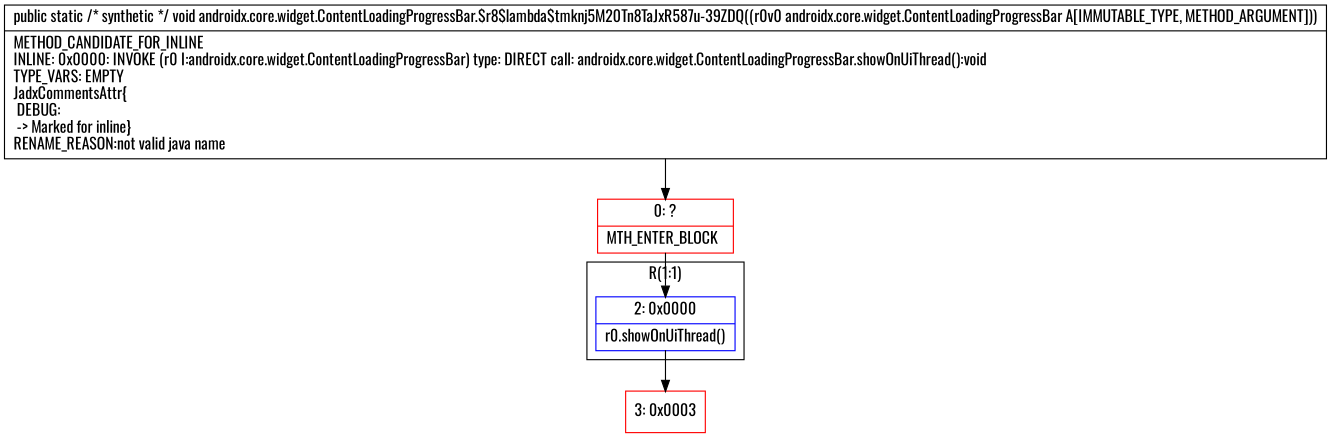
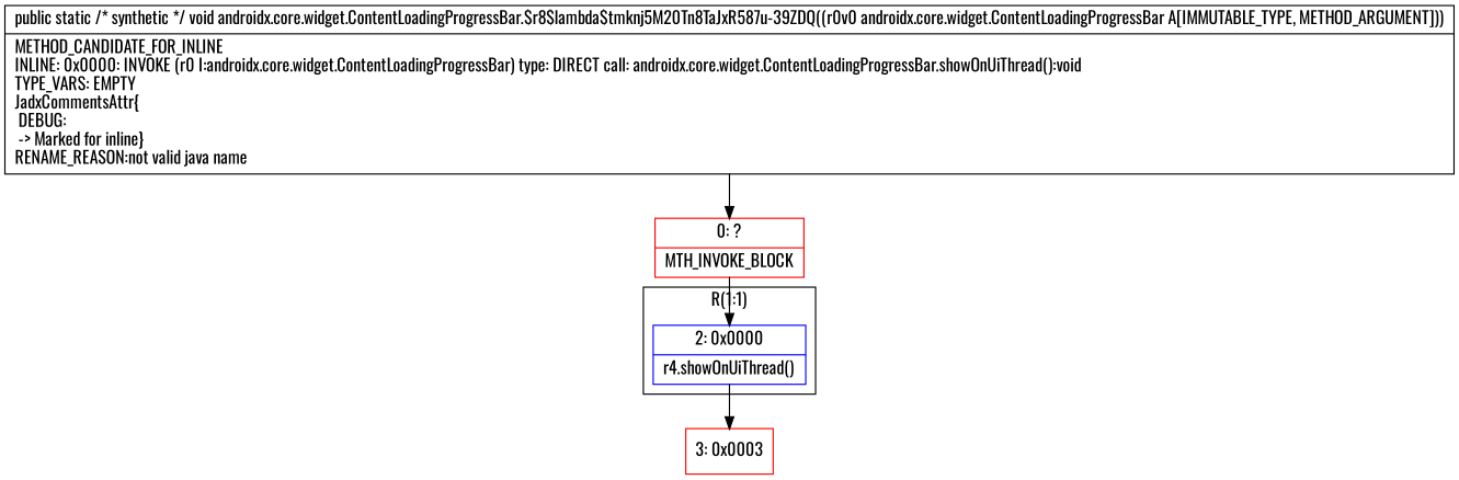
  digraph {
    fontname=Oswald
    node [color=red fontname=Oswald shape=record]
    edge [fontname=Oswald]
-   n1 [color=blue label="{2\:\ 0x0000|r0.showOnUiThread()\l}"]
+   n1 [color=blue label="{2\:\ 0x0000|r4.showOnUiThread()\l}"]
    n2 [label="{3\:\ 0x0003}"]
-   n3 [label="{0\:\ ?|MTH_ENTER_BLOCK\l}"]
+   n3 [label="{0\:\ ?|MTH_INVOKE_BLOCK\l}"]
    n4 [label="{public static \/* synthetic *\/ void androidx.core.widget.ContentLoadingProgressBar.$r8$lambda$tmknj5M20Tn8TaJxR587u\-39ZDQ((r0v0 androidx.core.widget.ContentLoadingProgressBar A[IMMUTABLE_TYPE, METHOD_ARGUMENT]))  | METHOD_CANDIDATE_FOR_INLINE\lINLINE: 0x0000: INVOKE  (r0 I:androidx.core.widget.ContentLoadingProgressBar) type: DIRECT call: androidx.core.widget.ContentLoadingProgressBar.showOnUiThread():void\lTYPE_VARS: EMPTY\lJadxCommentsAttr\{\l DEBUG: \l \-\> Marked for inline\}\lRENAME_REASON:not valid java name\l}" color=""]
    subgraph cluster_1 {
      label="R(1:1)"
      n1
    }
    n1 -> n2
    n3 -> n1
    n4 -> n3
  }
